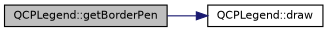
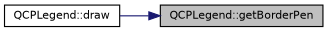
  digraph {
    rankdir=RL
    node [color=black fontname=Helvetica fontsize=10 shape=record style=filled]
    n1 [fillcolor=grey75 fontcolor=black height=0.2 label="QCPLegend::getBorderPen" width=0.4]
    n2 [fillcolor=white height=0.2 label="QCPLegend::draw" width=0.4]
-   n2 -> n1 [color=midnightblue dir=back fontname=Helvetica fontsize=10 labelfontname=Helvetica labelfontsize=10 style=solid]
+   n1 -> n2 [color=midnightblue dir=back fontname=Helvetica fontsize=10 labelfontname=Helvetica labelfontsize=10 style=solid]
  }
